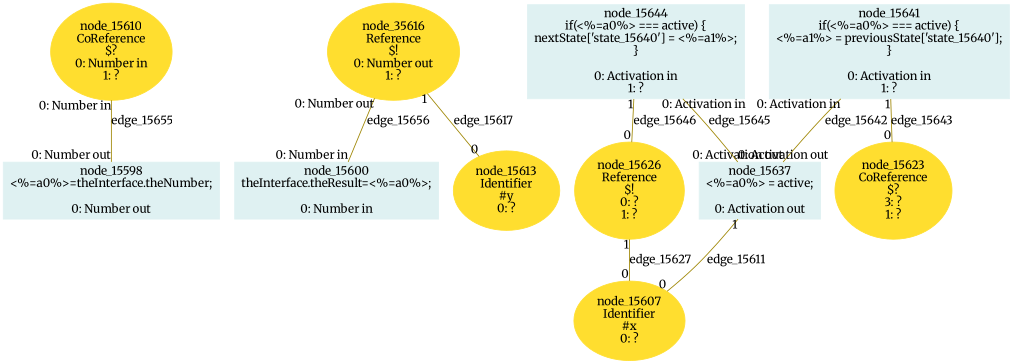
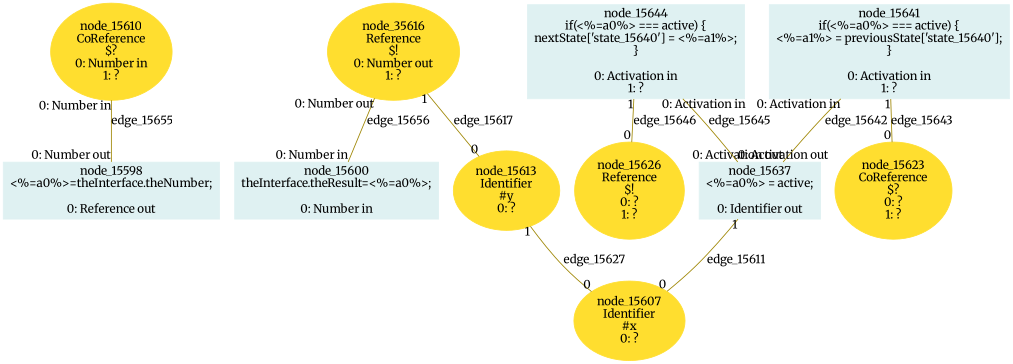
  digraph {
    fontname=Merriweather
    node [color="#ffde2f" fontname=Merriweather shape=ellipse style=filled]
    edge [arrowHead=none arrowsize=1 color="#9d8400" dir=none fontname=Merriweather headlabel=0 taillabel=1]
-   n1 [color="#dff1f2" label="node_15598\n<%=a0%>=theInterface.theNumber;\n\n0: Number out" shape=box]
+   n1 [color="#dff1f2" label="node_15598\n<%=a0%>=theInterface.theNumber;\n\n0: Reference out" shape=box]
    n2 [color="#dff1f2" label="node_15600\ntheInterface.theResult=<%=a0%>;\n\n0: Number in" shape=box]
    n3 [label="node_15607\nIdentifier\n#x\n0: ?"]
    n4 [label="node_15610\nCoReference\n$?\n0: Number in\n1: ?"]
    n5 [label="node_15613\nIdentifier\n#y\n0: ?"]
    n6 [label="node_35616\nReference\n$!\n0: Number out\n1: ?"]
-   n7 [label="node_15623\nCoReference\n$?\n3: ?\n1: ?"]
+   n7 [label="node_15623\nCoReference\n$?\n0: ?\n1: ?"]
    n8 [label="node_15626\nReference\n$!\n0: ?\n1: ?"]
-   n9 [color="#dff1f2" label="node_15637\n<%=a0%> = active;\n\n0: Activation out" shape=box]
+   n9 [color="#dff1f2" label="node_15637\n<%=a0%> = active;\n\n0: Identifier out" shape=box]
    n10 [color="#dff1f2" label="node_15641\nif(<%=a0%> === active) {\n<%=a1%> = previousState['state_15640'];\n}\n\n0: Activation in\n1: ?" shape=box]
    n11 [color="#dff1f2" label="node_15644\nif(<%=a0%> === active) {\nnextState['state_15640'] = <%=a1%>;\n}\n\n0: Activation in\n1: ?" shape=box]
    n4 -> n1 [headlabel="0: Number out" label=edge_15655 taillabel="0: Number in"]
    n6 -> n2 [headlabel="0: Number in" label=edge_15656 taillabel="0: Number out"]
    n6 -> n5 [label=edge_15617]
-   n8 -> n3 [label=edge_15627]
+   n5 -> n3 [label=edge_15627]
    n9 -> n3 [label=edge_15611]
    n10 -> n7 [label=edge_15643]
    n10 -> n9 [headlabel="0: Activation out" label=edge_15642 taillabel="0: Activation in"]
    n11 -> n8 [label=edge_15646]
    n11 -> n9 [headlabel="0: Activation out" label=edge_15645 taillabel="0: Activation in"]
  }
